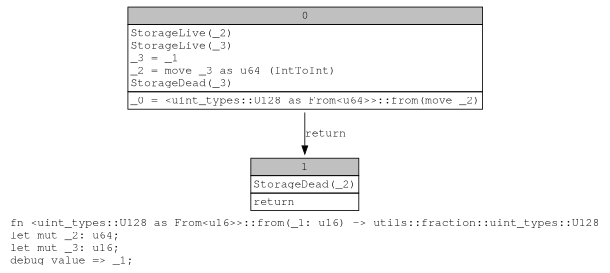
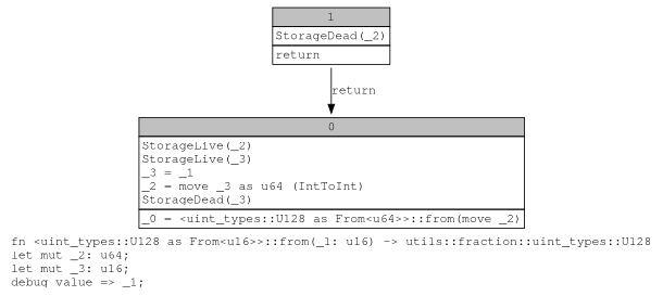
  digraph {
    fontname="Courier, monospace"
    label=<fn &lt;uint_types::U128 as From&lt;u16&gt;&gt;::from(_1: u16) -&gt; utils::fraction::uint_types::U128<br align="left"/>let mut _2: u64;<br align="left"/>let mut _3: u16;<br align="left"/>debug value =&gt; _1;<br align="left"/>>
    node [fontname="Courier, monospace" shape=none]
    n1 [label=<<table border="0" cellborder="1" cellspacing="0"><tr><td bgcolor="gray" align="center" colspan="1">0</td></tr><tr><td align="left" balign="left">StorageLive(_2)<br/>StorageLive(_3)<br/>_3 = _1<br/>_2 = move _3 as u64 (IntToInt)<br/>StorageDead(_3)<br/></td></tr><tr><td align="left">_0 = &lt;uint_types::U128 as From&lt;u64&gt;&gt;::from(move _2)</td></tr></table>>]
    n2 [label=<<table border="0" cellborder="1" cellspacing="0"><tr><td bgcolor="gray" align="center" colspan="1">1</td></tr><tr><td align="left" balign="left">StorageDead(_2)<br/></td></tr><tr><td align="left">return</td></tr></table>>]
-   n1 -> n2 [fontname="Courier, monospace" label=return color=black]
+   n2 -> n1 [fontname="Courier, monospace" label=return color=black]
  }
